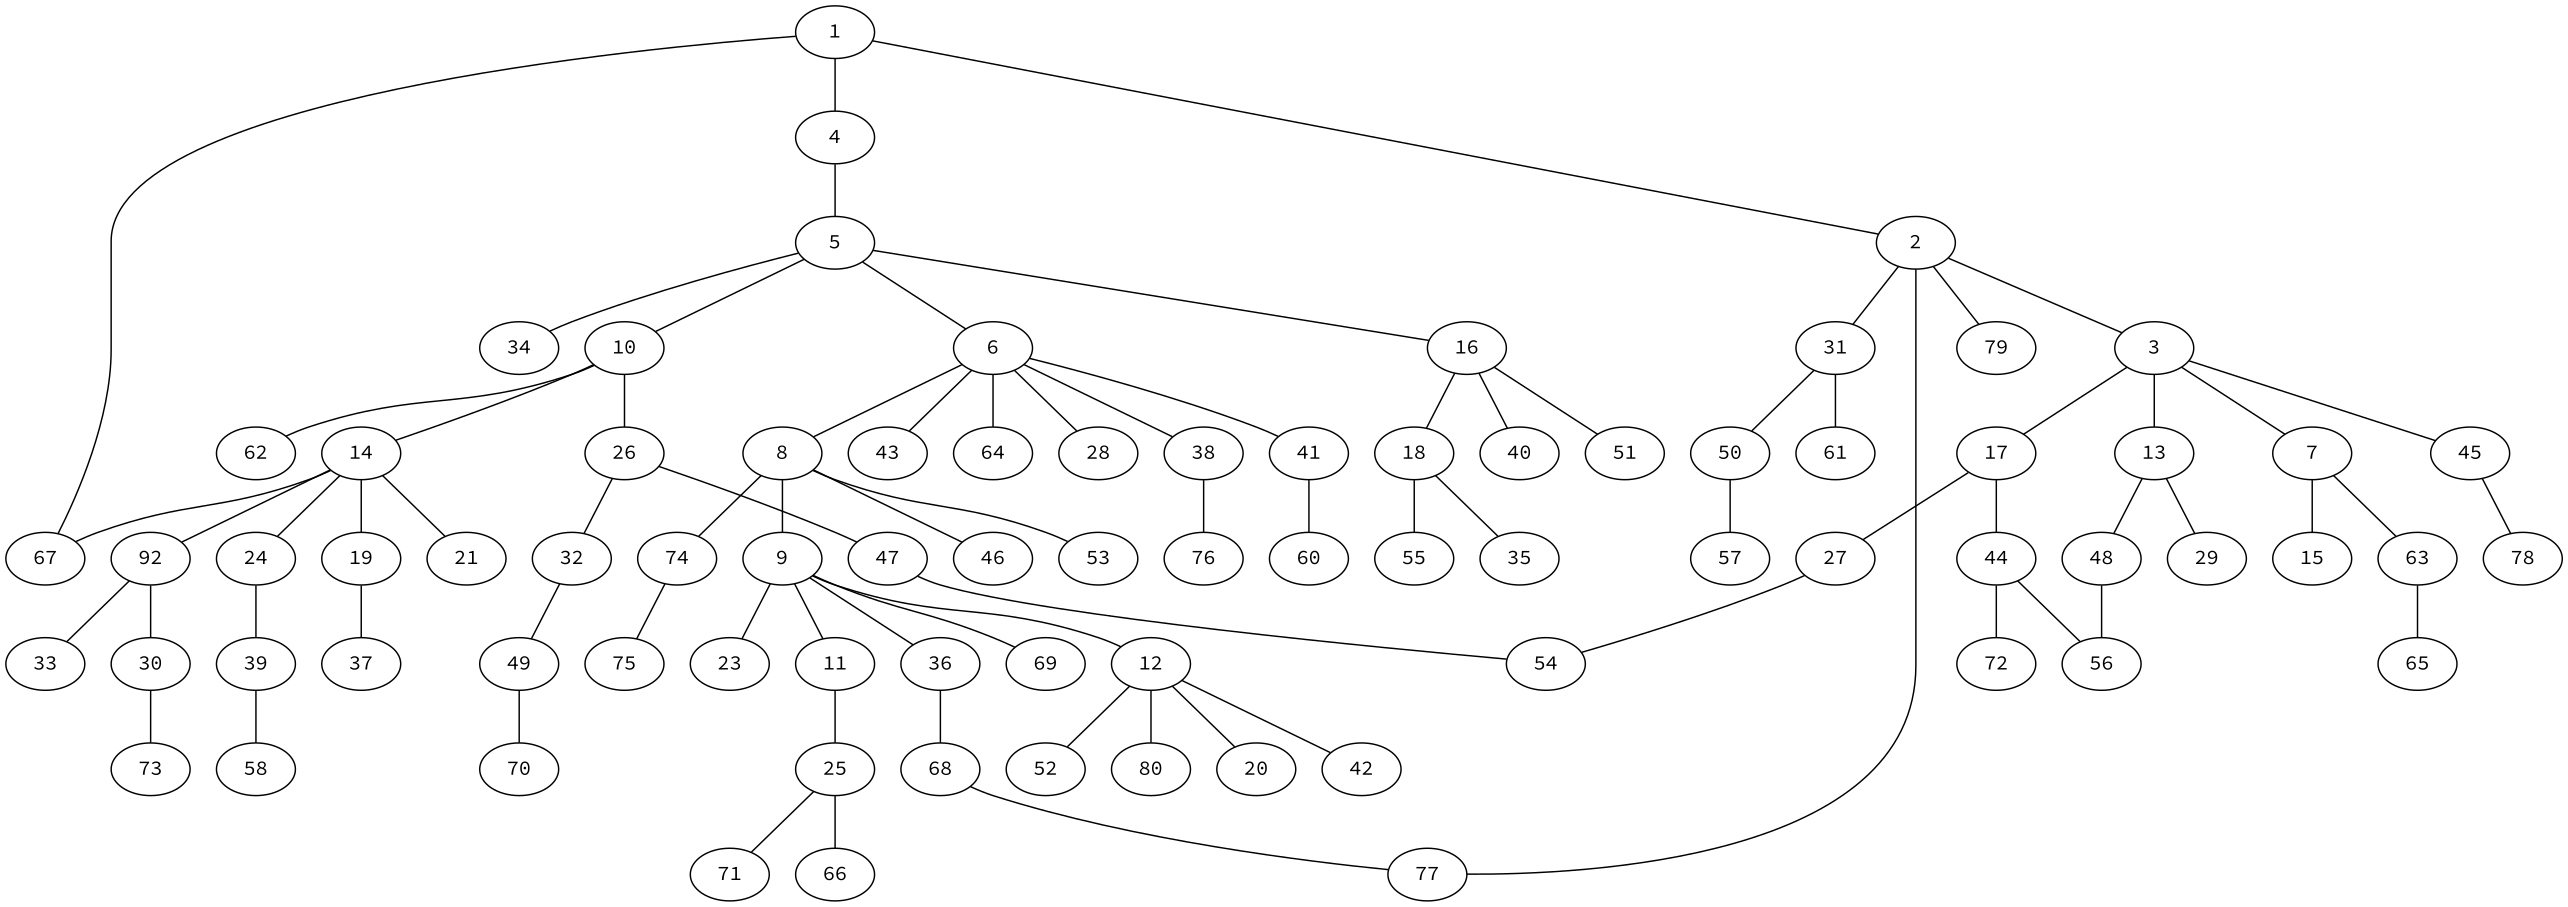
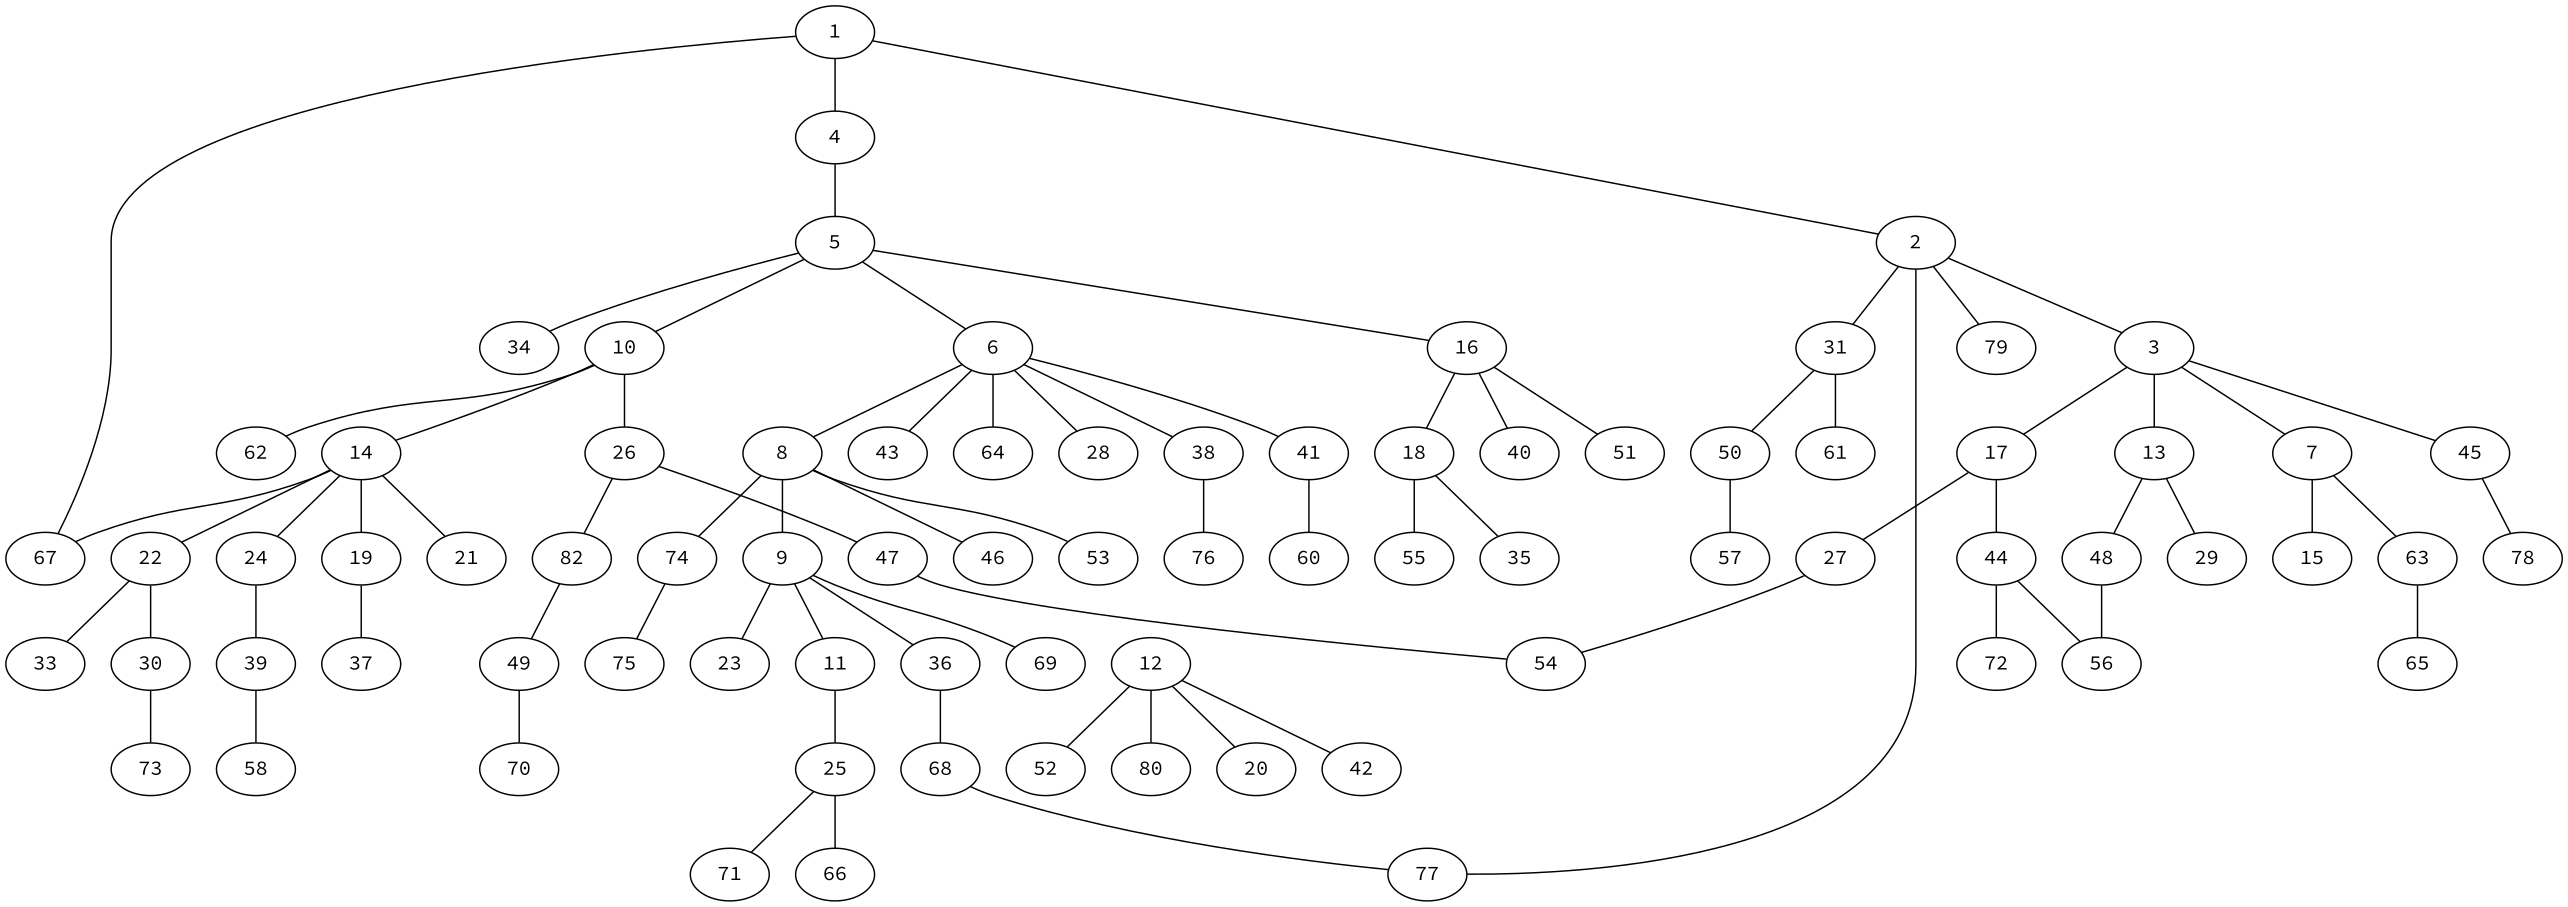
  graph {
    fontname="Source Code Pro"
    node [fontname="Source Code Pro"]
    edge [fontname="Source Code Pro"]
    1
    2
    4
    67
    3
    31
    77
    79
    5
    7
    13
    17
    45
    50
    61
    6
    10
    16
    34
    15
    63
    29
    48
    27
    44
    78
    57
    65
    56
    54
    72
    8
    28
    38
    41
    43
    64
    14
    26
    62
    40
    18
    51
    9
    46
    53
    74
    76
    60
    19
    21
-   22 [label=92]
+   22
    24
-   32
+   32 [label=82]
    47
    35
    55
    11
    12
    23
    36
    69
    75
    25
    20
    42
    52
    80
    68
    66
    71
    37
    30
    33
    39
    49
    73
    58
    70
    1 -- 2
    1 -- 4
    1 -- 67
    2 -- 3
    2 -- 31
    2 -- 77
    2 -- 79
    4 -- 5
    3 -- 7
    3 -- 13
    3 -- 17
    3 -- 45
    31 -- 50
    31 -- 61
    5 -- 6
    5 -- 10
    5 -- 16
    5 -- 34
    7 -- 15
    7 -- 63
    13 -- 29
    13 -- 48
    17 -- 27
    17 -- 44
    45 -- 78
    50 -- 57
    6 -- 8
    6 -- 28
    6 -- 38
    6 -- 41
    6 -- 43
    6 -- 64
    10 -- 14
    10 -- 26
    10 -- 62
    16 -- 40
    16 -- 18
    16 -- 51
    63 -- 65
    48 -- 56
    27 -- 54
    44 -- 56
    44 -- 72
    8 -- 9
    8 -- 46
    8 -- 53
    8 -- 74
    38 -- 76
    41 -- 60
    14 -- 67
    14 -- 19
    14 -- 21
    14 -- 22
    14 -- 24
    26 -- 32
    26 -- 47
    18 -- 35
    18 -- 55
    9 -- 11
-   9 -- 12
    9 -- 23
    9 -- 36
    9 -- 69
    74 -- 75
    19 -- 37
    22 -- 30
    22 -- 33
    24 -- 39
    32 -- 49
    47 -- 54
    11 -- 25
    12 -- 20
    12 -- 42
    12 -- 52
    12 -- 80
    36 -- 68
    25 -- 66
    25 -- 71
    68 -- 77
    30 -- 73
    39 -- 58
    49 -- 70
  }
